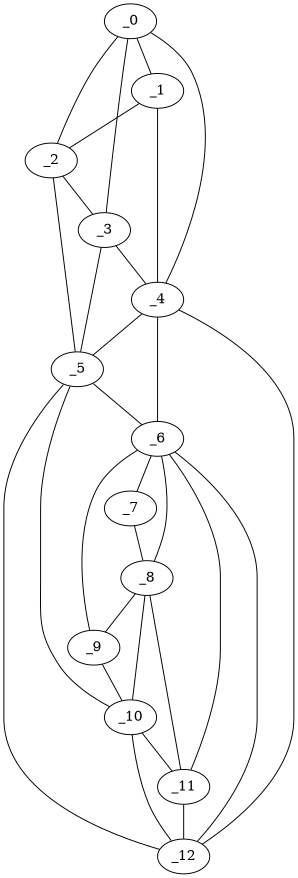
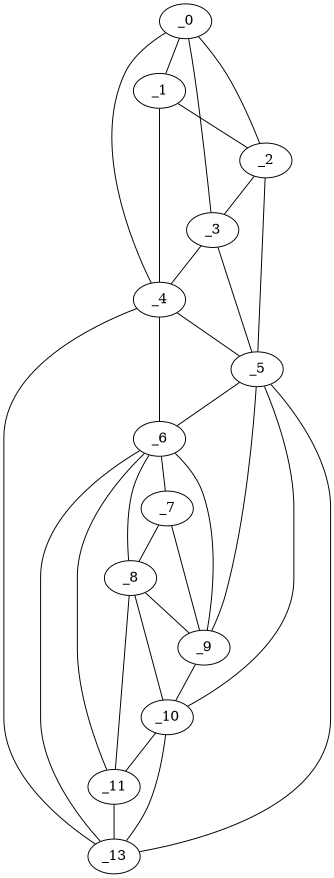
  graph {
    node [y=30]
    edge [valence=2]
    _0 [x=26 y=26]
    _1 [x=41]
    _2 [x=44]
    _3 [x=52]
    _4 [x=62 y=82]
    _5 [x=68 y=35]
    _6 [x=72 y=79]
-   _12 [x=124 y=68]
+   _12 [x=124 y=68 label=_13]
    _9 [x=89 y=64]
    _10 [x=109 y=68]
    _7 [x=83 y=74]
    _8 [x=87 y=73]
    _11 [x=116 y=69]
    _0 -- _1 [valence=1]
    _0 -- _2
    _0 -- _3 [valence=1]
    _0 -- _4 [valence=1]
    _1 -- _2
    _1 -- _4
    _2 -- _3
    _2 -- _5
    _3 -- _4 [valence=1]
    _3 -- _5 [valence=1]
    _4 -- _5
    _4 -- _6 [valence=1]
    _4 -- _12 [valence=1]
    _5 -- _6 [valence=1]
    _5 -- _12 [valence=1]
+   _5 -- _9
    _5 -- _10 [valence=1]
    _6 -- _12 [valence=1]
    _6 -- _9
    _6 -- _7
    _6 -- _8
    _6 -- _11
    _9 -- _10 [valence=1]
    _10 -- _12 [valence=1]
    _10 -- _11
+   _7 -- _9
    _7 -- _8 [valence=1]
    _8 -- _9
    _8 -- _10
    _8 -- _11
    _11 -- _12
  }
